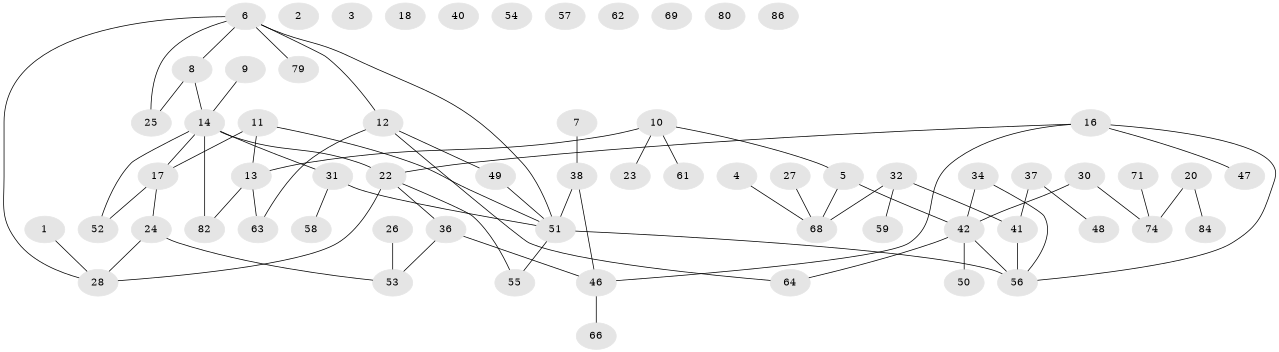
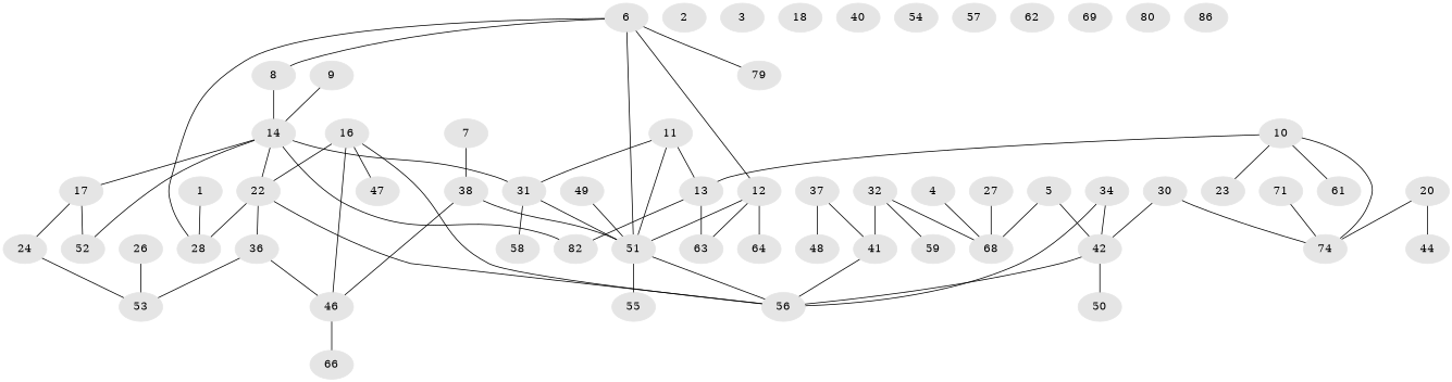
  graph {
    node [color=gray90 style=filled]
    28 [super="+90"]
    1
    2
    3
    68 [super="+73"]
    4
    42 [super="+67"]
    64
    56 [super="+77"]
    50
    5
    6 [super="+15"]
    8 [super="+29"]
    12 [super="+19"]
-   25
    51 [super="+70"]
    79
    14 [super="+87"]
    63
    55
    7 [super="+39"]
    38 [super="+88"]
    46 [super="+61"]
    17
    82
    22
    31 [super="+33"]
    52 [super="+72"]
    9
    10 [super="+89"]
    13 [super="+44"]
    23
    n33 [label=61]
    74 [super="+75"]
    11
    24 [super="+45"]
    36 [super="+83"]
    58
    16 [super="+21"]
    47
    66
    53 [super="+81"]
    18
    20 [super="+35"]
-   84
+   84 [label=44]
    26
    27
    30
    32 [super="+78"]
    41 [super="+43"]
    59 [super="+91"]
    34 [super="+76"]
    37
    48
    40
    49
    54
    57
    62 [super="+85"]
    69
    71
    80
    86
    1 -- 28
    4 -- 68
-   42 -- 64
    42 -- 56
    42 -- 50
    5 -- 68
    5 -- 42
    6 -- 28
    6 -- 8
    6 -- 12
-   6 -- 25
    6 -- 51
    6 -- 79
-   8 -- 25
    8 -- 14
    12 -- 64
-   12 -- 49
+   12 -- 51
    12 -- 63
    51 -- 56
    51 -- 55
    14 -- 17
    14 -- 82
    14 -- 22
    14 -- 31
    14 -- 52
    7 -- 38
    38 -- 51
    38 -- 46
    46 -- 66
    17 -- 52
    17 -- 24
    22 -- 28
-   22 -- 55
+   22 -- 56
    22 -- 36
    31 -- 51
    31 -- 58
    9 -- 14
    10 -- 13
    10 -- 23
    10 -- n33
-   10 -- 5
+   10 -- 74
    13 -- 63
    13 -- 82
    11 -- 51
-   11 -- 17
+   11 -- 31
    11 -- 13
-   24 -- 28
    24 -- 53
    36 -- 46
    36 -- 53
    16 -- 56
    16 -- 46
    16 -- 22
    16 -- 47
    20 -- 74
    20 -- 84
    26 -- 53
    27 -- 68
    30 -- 42
    30 -- 74
    32 -- 68
    32 -- 41
    32 -- 59
    41 -- 56
    34 -- 42
    34 -- 56
    37 -- 41
    37 -- 48
    49 -- 51
    71 -- 74
  }
